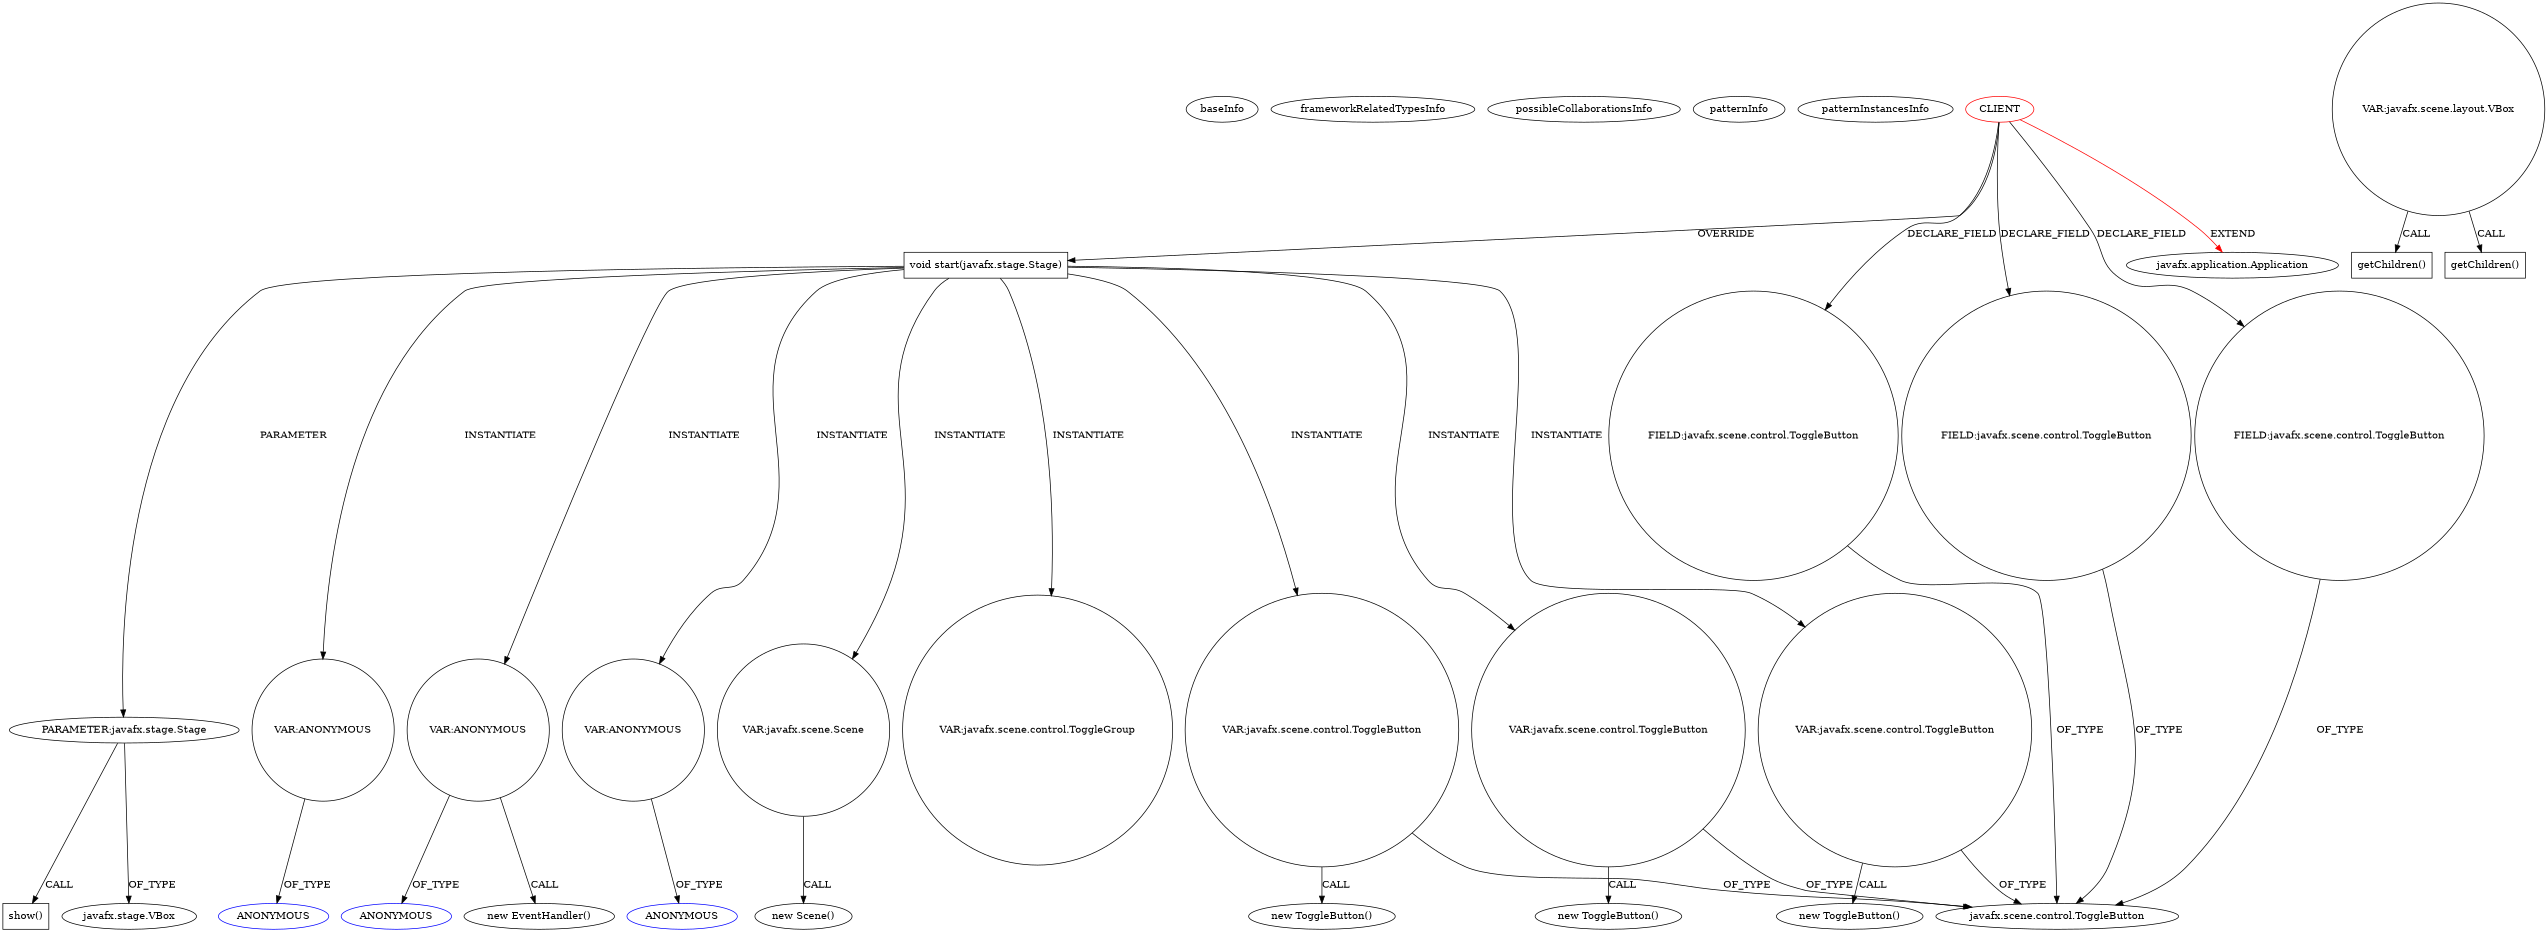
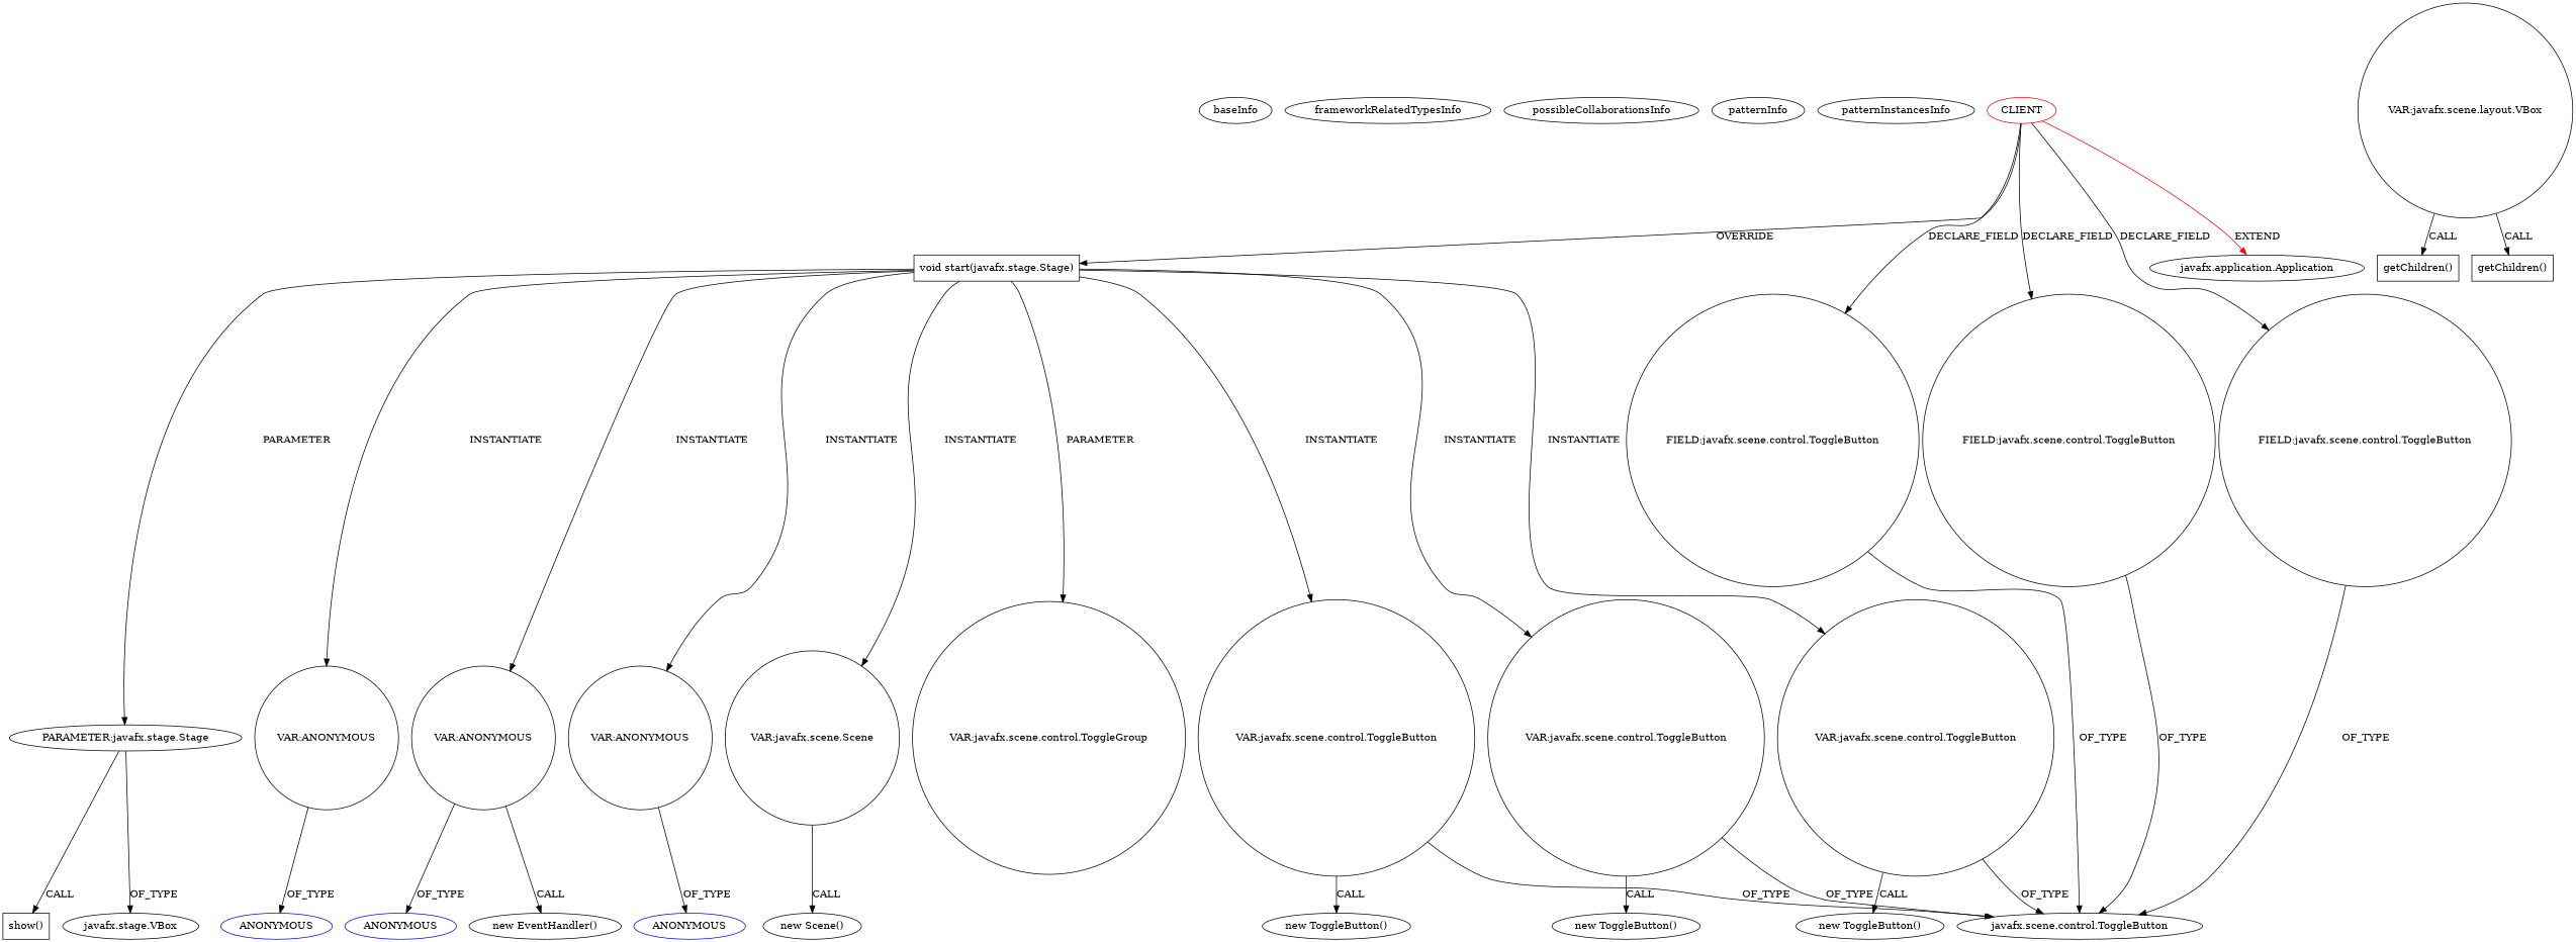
  digraph {
    node [isFrameworkType=false vertexType=VARIABLE_EXPRESION]
    baseInfo [category=pattern graphId=1747 isAnonymous=false possibleRelation=false isFrameworkType="" vertexType=""]
    frameworkRelatedTypesInfo [0="javafx.application.Application" isFrameworkType="" vertexType=""]
    possibleCollaborationsInfo [isFrameworkType="" vertexType=""]
    patternInfo [frequency=2.0 patternRootClient=0 isFrameworkType="" vertexType=""]
    patternInstancesInfo [0="pdehn-TankBot~/pdehn-TankBot/TankBot-master/src/tankbot/api/TankBotApplication.java~TankBotApplication~3827" 1="philippone-EMGClassifier~/philippone-EMGClassifier/EMGClassifier-master/src/gui/EMGClassifierGUI.java~EMGClassifierGUI~3875" isFrameworkType="" vertexType=""]
    n6 [label="javafx.scene.control.ToggleButton" vertexType=FRAMEWORK_CLASS_TYPE]
    n7 [label="VAR:javafx.scene.control.ToggleButton" shape=circle]
    n8 [label="new ToggleButton()" vertexType=CONSTRUCTOR_CALL]
    n9 [label="VAR:javafx.scene.control.ToggleButton" shape=circle]
    n10 [label="new ToggleButton()" vertexType=CONSTRUCTOR_CALL]
    n11 [label="VAR:javafx.scene.control.ToggleButton" shape=circle]
    n12 [label="new ToggleButton()" vertexType=CONSTRUCTOR_CALL]
    n13 [label="void start(javafx.stage.Stage)" shape=box vertexType=OVERRIDING_METHOD_DECLARATION]
    n14 [label="PARAMETER:javafx.stage.Stage" vertexType=PARAMETER_DECLARATION]
    n15 [label="VAR:ANONYMOUS" shape=circle]
    n16 [label="VAR:ANONYMOUS" shape=circle]
    n17 [label="VAR:ANONYMOUS" shape=circle]
    n18 [label="VAR:javafx.scene.Scene" shape=circle]
    n19 [label="VAR:javafx.scene.control.ToggleGroup" shape=circle]
    n20 [label="show()" shape=box vertexType=INSIDE_CALL]
    n21 [label="javafx.stage.VBox" vertexType=FRAMEWORK_CLASS_TYPE]
    n22 [label="VAR:javafx.scene.layout.VBox" shape=circle]
    n23 [label="getChildren()" shape=box vertexType=INSIDE_CALL]
    n24 [label="getChildren()" shape=box vertexType=INSIDE_CALL]
    n25 [color=blue label=ANONYMOUS vertexType=REFERENCE_ANONYMOUS_DECLARATION]
    n26 [color=blue label=ANONYMOUS vertexType=REFERENCE_ANONYMOUS_DECLARATION]
    n27 [label="new EventHandler()" vertexType=CONSTRUCTOR_CALL]
    n28 [color=blue label=ANONYMOUS vertexType=REFERENCE_ANONYMOUS_DECLARATION]
    n29 [label="new Scene()" vertexType=CONSTRUCTOR_CALL]
    n30 [color=red label=CLIENT vertexType=ROOT_CLIENT_CLASS_DECLARATION]
    n31 [label="FIELD:javafx.scene.control.ToggleButton" shape=circle vertexType=FIELD_DECLARATION]
    n32 [label="FIELD:javafx.scene.control.ToggleButton" shape=circle vertexType=FIELD_DECLARATION]
    n33 [label="FIELD:javafx.scene.control.ToggleButton" shape=circle vertexType=FIELD_DECLARATION]
    n34 [label="javafx.application.Application" vertexType=FRAMEWORK_CLASS_TYPE]
    n7 -> n6 [label=OF_TYPE]
    n7 -> n8 [label=CALL]
    n9 -> n6 [label=OF_TYPE]
    n9 -> n10 [label=CALL]
    n11 -> n6 [label=OF_TYPE]
    n11 -> n12 [label=CALL]
    n13 -> n7 [label=INSTANTIATE]
    n13 -> n9 [label=INSTANTIATE]
    n13 -> n11 [label=INSTANTIATE]
    n13 -> n14 [label=PARAMETER]
    n13 -> n15 [label=INSTANTIATE]
    n13 -> n16 [label=INSTANTIATE]
    n13 -> n17 [label=INSTANTIATE]
    n13 -> n18 [label=INSTANTIATE]
-   n13 -> n19 [label=INSTANTIATE]
+   n13 -> n19 [label=PARAMETER]
    n14 -> n20 [label=CALL]
    n14 -> n21 [label=OF_TYPE]
    n15 -> n25 [label=OF_TYPE]
    n16 -> n26 [label=OF_TYPE]
    n16 -> n27 [label=CALL]
    n17 -> n28 [label=OF_TYPE]
    n18 -> n29 [label=CALL]
    n22 -> n23 [label=CALL]
    n22 -> n24 [label=CALL]
    n30 -> n13 [label=OVERRIDE]
    n30 -> n31 [label=DECLARE_FIELD]
    n30 -> n32 [label=DECLARE_FIELD]
    n30 -> n33 [label=DECLARE_FIELD]
    n30 -> n34 [color=red label=EXTEND]
    n31 -> n6 [label=OF_TYPE]
    n32 -> n6 [label=OF_TYPE]
    n33 -> n6 [label=OF_TYPE]
  }
